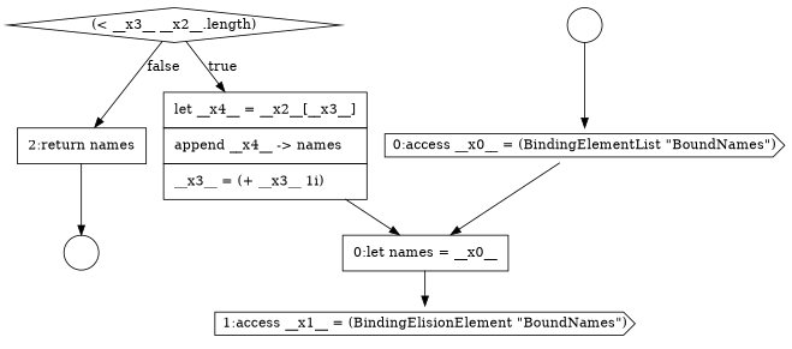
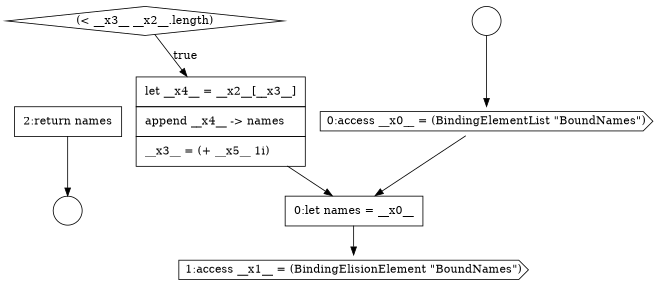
  digraph {
    node [color=black fillcolor=white shape=none style=filled]
    edge [color=black]
    n1 [label=<<font color="black">(&lt; __x3__ __x2__.length)</font>> shape=diamond]
-   n2 [label=<<font color="black">     <table border="0" cellborder="1" cellspacing="0" cellpadding="10">       <tr><td align="left">let __x4__ = __x2__[__x3__]</td></tr>       <tr><td align="left">append __x4__ -&gt; names</td></tr>       <tr><td align="left">__x3__ = (+ __x3__ 1i)</td></tr>     </table>   </font>> margin=0]
+   n2 [label=<<font color="black">     <table border="0" cellborder="1" cellspacing="0" cellpadding="10">       <tr><td align="left">let __x4__ = __x2__[__x3__]</td></tr>       <tr><td align="left">append __x4__ -&gt; names</td></tr>       <tr><td align="left">__x3__ = (+ __x5__ 1i)</td></tr>     </table>   </font>> margin=0]
    n3 [label=<<font color="black">     <table border="0" cellborder="1" cellspacing="0" cellpadding="10">       <tr><td align="left">2:return names</td></tr>     </table>   </font>> margin=0]
    n4 [label=<<font color="black">     <table border="0" cellborder="1" cellspacing="0" cellpadding="10">       <tr><td align="left">0:let names = __x0__</td></tr>     </table>   </font>> margin=0]
    n5 [label=" " shape=circle]
    n6 [label=" " shape=circle]
    n7 [label=<<font color="black">0:access __x0__ = (BindingElementList &quot;BoundNames&quot;)</font>> shape=cds]
    n8 [label=<<font color="black">1:access __x1__ = (BindingElisionElement &quot;BoundNames&quot;)</font>> shape=cds]
    n1 -> n2 [label=<<font color="black">true</font>>]
-   n1 -> n3 [label=<<font color="black">false</font>>]
    n2 -> n4
    n3 -> n5
    n4 -> n8
    n6 -> n7
    n7 -> n4
  }
